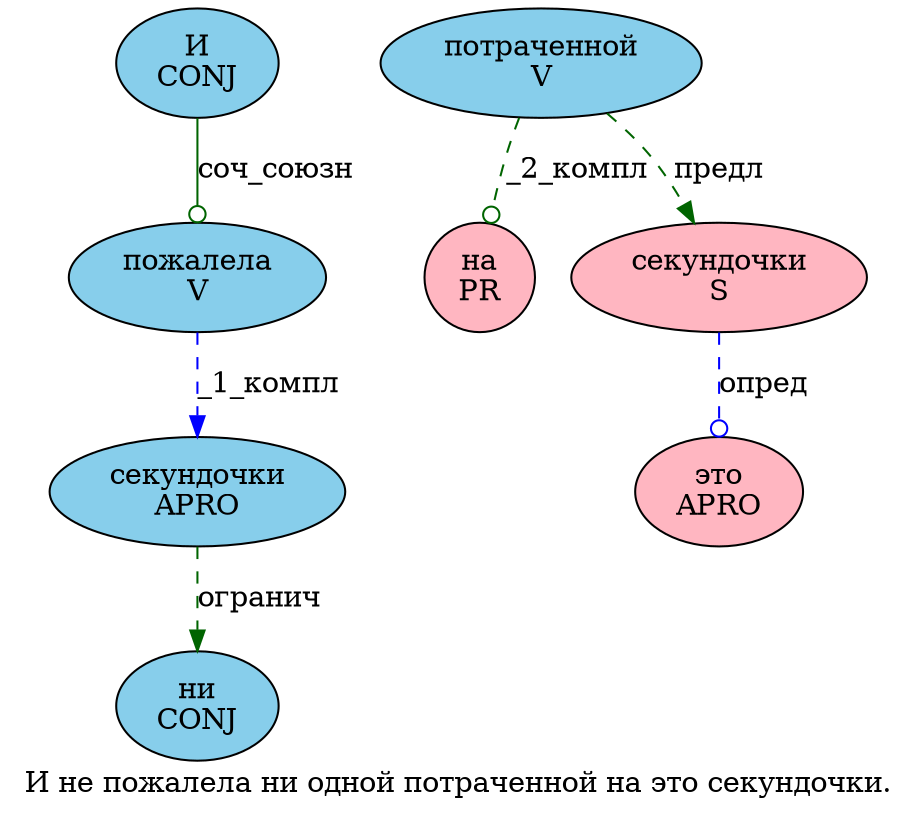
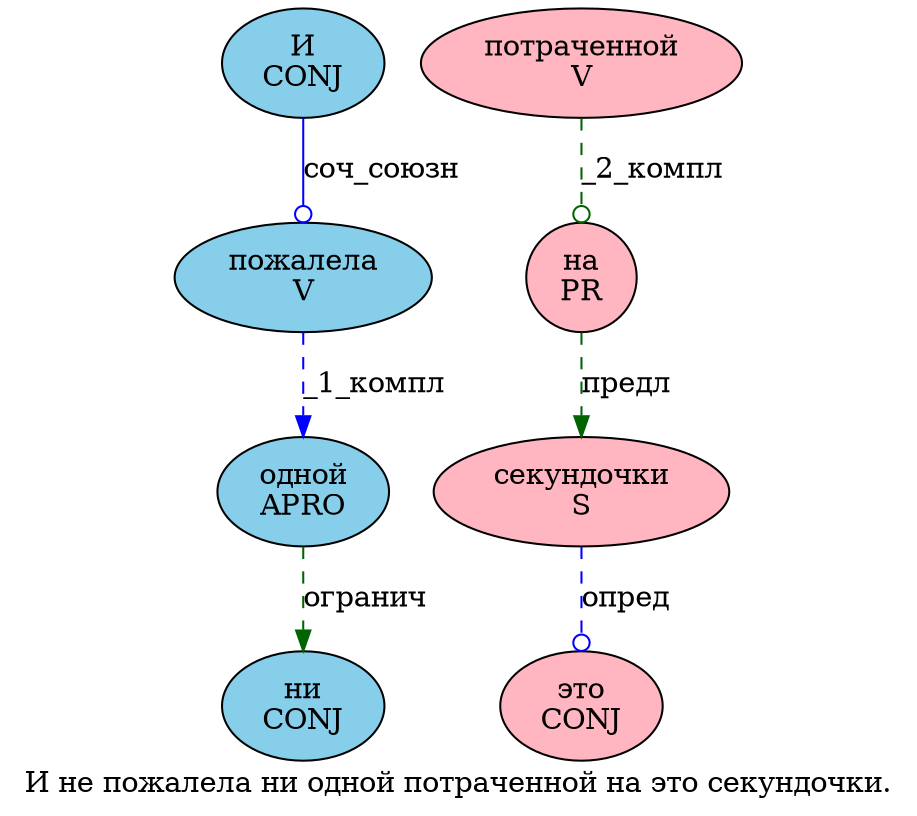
  digraph {
    label="И не пожалела ни одной потраченной на это секундочки."
    node [fillcolor=skyblue penwidth=1 shape=ellipse style=filled]
    edge [arrowhead=odot color=darkgreen style=dashed]
    n1 [label="И\nCONJ"]
    n2 [label="пожалела\nV"]
-   n3 [label="секундочки\nAPRO"]
+   n3 [label="одной\nAPRO"]
    n4 [label="ни\nCONJ"]
-   n5 [label="потраченной\nV"]
+   n5 [fillcolor=lightpink label="потраченной\nV"]
    n6 [fillcolor=lightpink label="на\nPR"]
    n7 [fillcolor=lightpink label="секундочки\nS"]
-   n8 [fillcolor=lightpink label="это\nAPRO"]
-   n1 -> n2 [label="соч_союзн" style=solid]
+   n8 [fillcolor=lightpink label="это\nCONJ"]
+   n1 -> n2 [color=blue label="соч_союзн" style=solid]
    n2 -> n3 [arrowhead=normal color=blue label="_1_компл"]
    n3 -> n4 [arrowhead=normal label="огранич"]
    n5 -> n6 [label="_2_компл"]
-   n5 -> n7 [arrowhead=normal label="предл"]
+   n6 -> n7 [arrowhead=normal label="предл"]
    n7 -> n8 [color=blue label="опред"]
  }
